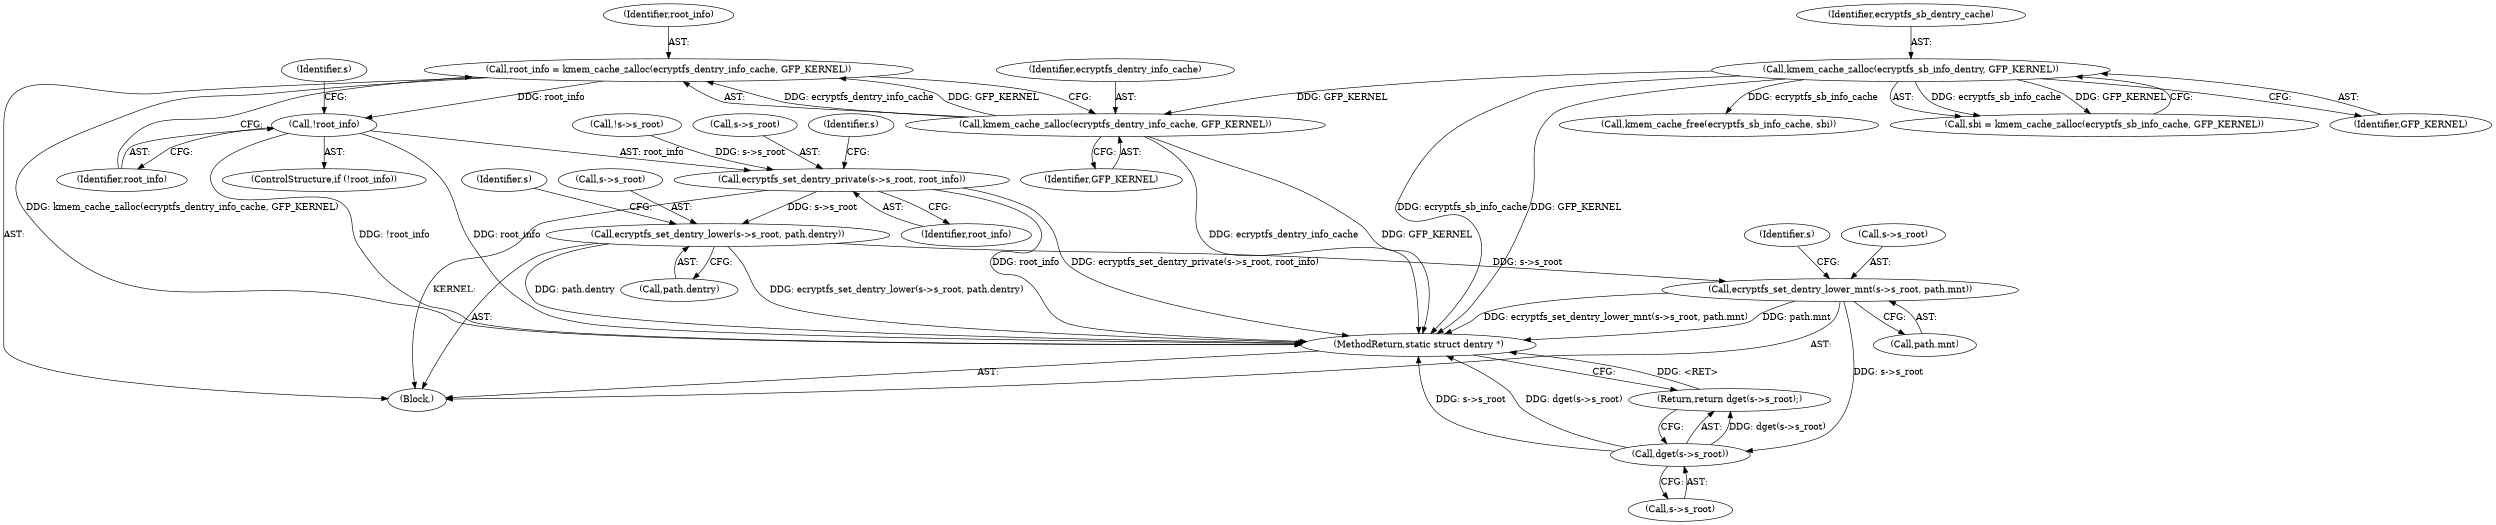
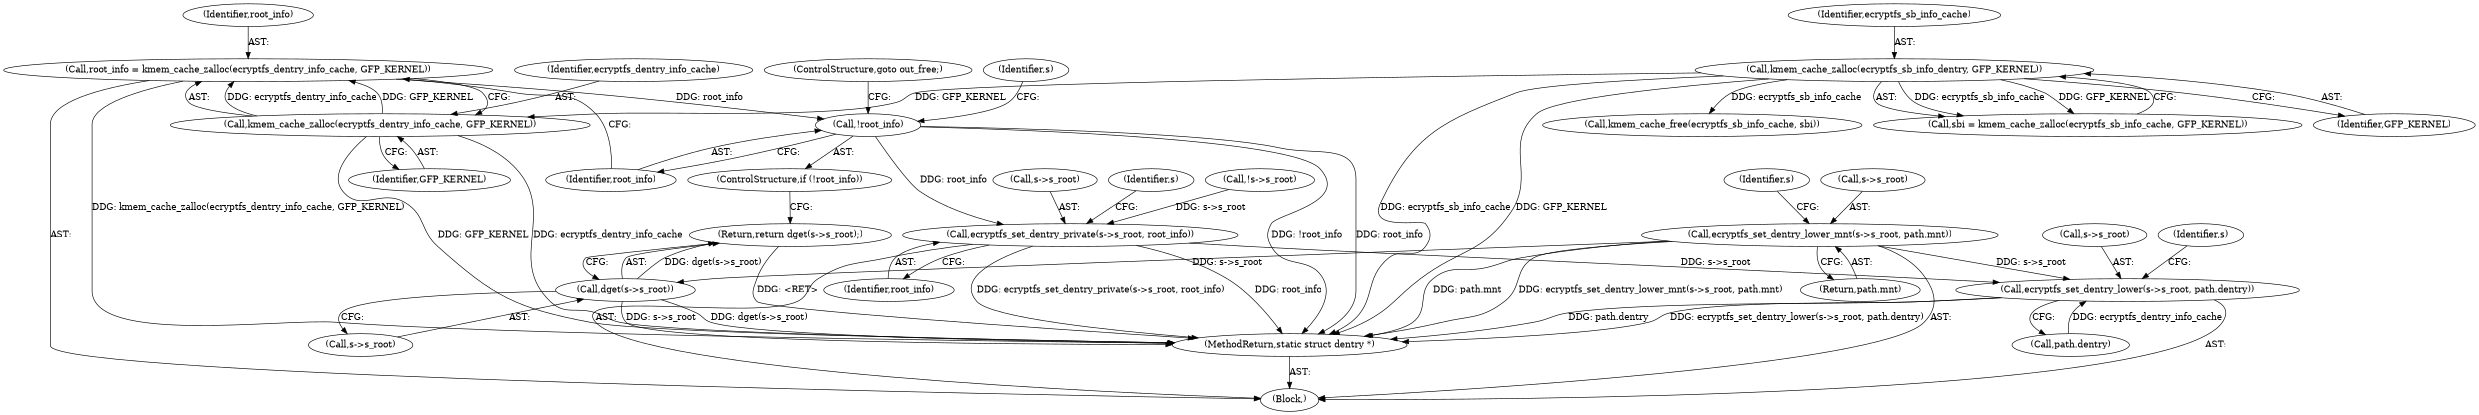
  digraph {
    n1 [label="(Call,root_info = kmem_cache_zalloc(ecryptfs_dentry_info_cache, GFP_KERNEL))"]
    n2 [label="(Call,kmem_cache_zalloc(ecryptfs_dentry_info_cache, GFP_KERNEL))"]
    n3 [label="(Call,!root_info)"]
    n4 [label="(Block,)"]
    n5 [label="(MethodReturn,static struct dentry *)"]
    n6 [label="(Identifier,GFP_KERNEL)"]
    n7 [label="(Call,ecryptfs_set_dentry_private(s->s_root, root_info))"]
    n8 [label="(ControlStructure,if (!root_info))"]
    n9 [label="(Identifier,root_info)"]
    n10 [label="(Return,return dget(s->s_root);)"]
    n11 [label="(Call,kmem_cache_zalloc(ecryptfs_sb_info_dentry, GFP_KERNEL))"]
    n12 [label="(Call,kmem_cache_free(ecryptfs_sb_info_cache, sbi))"]
    n13 [label="(Call,sbi = kmem_cache_zalloc(ecryptfs_sb_info_cache, GFP_KERNEL))"]
    n14 [label="(Identifier,GFP_KERNEL)"]
    n15 [label="(Call,ecryptfs_set_dentry_lower(s->s_root, path.dentry))"]
    n16 [label="(Identifier,root_info)"]
    n17 [label="(Call,ecryptfs_set_dentry_lower_mnt(s->s_root, path.mnt))"]
    n18 [label="(Call,path.dentry)"]
    n19 [label="(Call,dget(s->s_root))"]
-   n20 [label="(Call,path.mnt)"]
+   n20 [label="(Return,path.mnt)"]
    n21 [label="(Call,s->s_root)"]
    n22 [label="(Identifier,ecryptfs_dentry_info_cache)"]
    n23 [label="(Call,s->s_root)"]
    n24 [label="(Call,!s->s_root)"]
+   n25 [label="(ControlStructure,goto out_free;)"]
    n26 [label="(Identifier,root_info)"]
-   n27 [label="(Identifier,ecryptfs_sb_dentry_cache)"]
+   n27 [label="(Identifier,ecryptfs_sb_info_cache)"]
    n28 [label="(Call,s->s_root)"]
    n29 [label="(Identifier,s)"]
    n30 [label="(Identifier,s)"]
    n31 [label="(Identifier,s)"]
    n32 [label="(Call,s->s_root)"]
    n33 [label="(Identifier,s)"]
    n1 -> n2 [label="CFG: "]
    n1 -> n3 [label="DDG: root_info"]
    n1 -> n4 [label="AST: "]
    n1 -> n5 [label="DDG: kmem_cache_zalloc(ecryptfs_dentry_info_cache, GFP_KERNEL)"]
    n2 -> n1 [label="AST: "]
    n2 -> n1 [label="DDG: ecryptfs_dentry_info_cache"]
    n2 -> n1 [label="DDG: GFP_KERNEL"]
    n2 -> n5 [label="DDG: ecryptfs_dentry_info_cache"]
    n2 -> n5 [label="DDG: GFP_KERNEL"]
    n2 -> n6 [label="CFG: "]
    n3 -> n5 [label="DDG: !root_info"]
    n3 -> n5 [label="DDG: root_info"]
-   n3 -> n7 [label="AST: root_info"]
+   n3 -> n7 [label="DDG: root_info"]
    n3 -> n8 [label="AST: "]
    n3 -> n9 [label="CFG: "]
    n5 -> n4 [label="AST: "]
-   n5 -> n10 [label="CFG: "]
+   n8 -> n10 [label="CFG: "]
    n6 -> n2 [label="AST: "]
-   n7 -> n4 [label="KERNEL: "]
+   n7 -> n4 [label="AST: "]
    n7 -> n5 [label="DDG: root_info"]
    n7 -> n5 [label="DDG: ecryptfs_set_dentry_private(s->s_root, root_info)"]
    n7 -> n15 [label="DDG: s->s_root"]
    n7 -> n16 [label="CFG: "]
    n9 -> n1 [label="CFG: "]
    n9 -> n3 [label="AST: "]
    n10 -> n5 [label="DDG: <RET>"]
    n10 -> n19 [label="CFG: "]
    n11 -> n2 [label="DDG: GFP_KERNEL"]
    n11 -> n5 [label="DDG: ecryptfs_sb_info_cache"]
    n11 -> n5 [label="DDG: GFP_KERNEL"]
    n11 -> n12 [label="DDG: ecryptfs_sb_info_cache"]
    n11 -> n13 [label="AST: "]
    n11 -> n13 [label="DDG: ecryptfs_sb_info_cache"]
    n11 -> n13 [label="DDG: GFP_KERNEL"]
    n11 -> n14 [label="CFG: "]
    n13 -> n11 [label="CFG: "]
    n14 -> n11 [label="AST: "]
    n15 -> n4 [label="AST: "]
    n15 -> n5 [label="DDG: path.dentry"]
    n15 -> n5 [label="DDG: ecryptfs_set_dentry_lower(s->s_root, path.dentry)"]
-   n15 -> n17 [label="DDG: s->s_root"]
+   n17 -> n15 [label="DDG: s->s_root"]
    n15 -> n18 [label="CFG: "]
    n16 -> n7 [label="AST: "]
    n17 -> n4 [label="AST: "]
    n17 -> n5 [label="DDG: ecryptfs_set_dentry_lower_mnt(s->s_root, path.mnt)"]
    n17 -> n5 [label="DDG: path.mnt"]
    n17 -> n19 [label="DDG: s->s_root"]
    n17 -> n20 [label="CFG: "]
-   n18 -> n15 [label="AST: "]
+   n18 -> n15 [label="DDG: ecryptfs_dentry_info_cache"]
    n19 -> n5 [label="DDG: s->s_root"]
    n19 -> n5 [label="DDG: dget(s->s_root)"]
    n19 -> n10 [label="AST: "]
    n19 -> n10 [label="DDG: dget(s->s_root)"]
    n19 -> n21 [label="CFG: "]
    n20 -> n17 [label="AST: "]
    n21 -> n19 [label="AST: "]
    n22 -> n2 [label="AST: "]
    n23 -> n17 [label="AST: "]
    n24 -> n7 [label="DDG: s->s_root"]
+   n25 -> n3 [label="CFG: "]
    n26 -> n1 [label="AST: "]
    n27 -> n11 [label="AST: "]
    n28 -> n15 [label="AST: "]
    n29 -> n3 [label="CFG: "]
    n30 -> n17 [label="CFG: "]
    n31 -> n15 [label="CFG: "]
    n32 -> n7 [label="AST: "]
    n33 -> n7 [label="CFG: "]
  }
